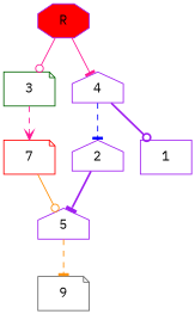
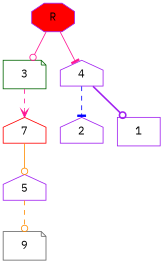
  digraph {
    fontname="IBM Plex Mono"
    node [color=purple fontname="IBM Plex Mono" shape=house]
    edge [arrowhead=tee color=deeppink fontname="IBM Plex Mono" style=dashed]
    2
    5
    9 [color=gray40 shape=note]
    3 [color=darkgreen shape=note]
-   7 [color=red shape=note]
+   7 [color=red]
    4
    1 [shape=box]
    R [fillcolor="#ff0000" shape=octagon style=filled]
-   2 -> 5 [color=purple style=bold]
-   5 -> 9 [color=darkorange]
+   5 -> 9 [arrowhead=odot color=darkorange]
    3 -> 7 [arrowhead=vee]
    7 -> 5 [arrowhead=odot color=darkorange style=solid]
    4 -> 2 [color=blue]
    4 -> 1 [arrowhead=odot color=purple style=bold]
    R -> 3 [arrowhead=odot style=solid]
    R -> 4 [style=solid]
  }
